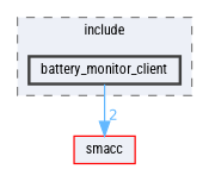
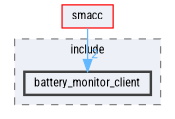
  digraph {
    compound=true
    fontname="Roboto Condensed"
    node [fillcolor="#edf0f7" fontname="Roboto Condensed" fontsize=10 shape=box]
    n1 [color=grey25 height=0.2 label=battery_monitor_client style="filled,bold" width=0.4]
    n2 [color=red height=0.2 label=smacc style=filled width=0.4]
    subgraph cluster_1 {
      bgcolor="#edf0f7"
      fontsize=10
      label=include
      pencolor=grey50
      style="filled,dashed"
      n1
    }
-   n1 -> n2 [color=steelblue1 fontcolor=steelblue1 fontname="Roboto Condensed" fontsize=10 headlabel=2 labeldistance=1.5 labelfontname=Helvetica labelfontsize=10]
+   n2 -> n1 [color=steelblue1 fontcolor=steelblue1 fontname="Roboto Condensed" fontsize=10 headlabel=2 labeldistance=1.5 labelfontname=Helvetica labelfontsize=10]
  }
